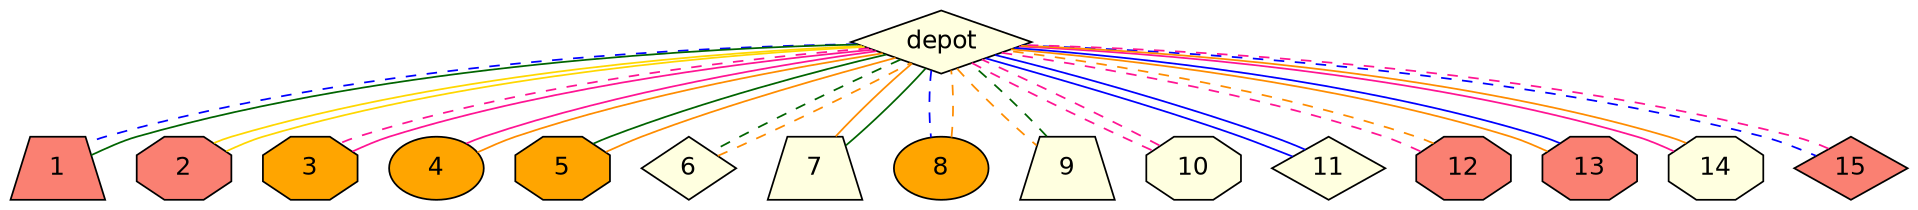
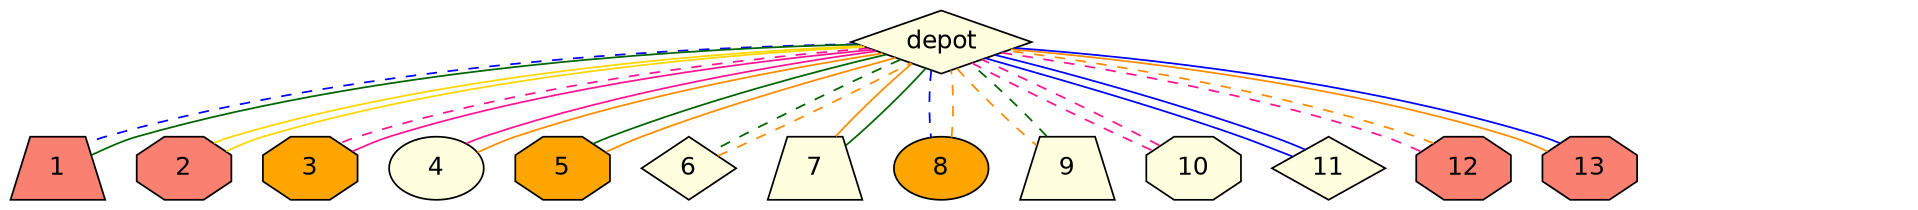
  graph {
    fontname="DejaVu Sans"
    node [fillcolor=lightyellow fontname="DejaVu Sans" shape=octagon style=filled]
    edge [color=darkorange fontname="DejaVu Sans" style=dashed]
    n1 [label=depot shape=diamond]
    1 [fillcolor=salmon shape=trapezium]
    2 [fillcolor=salmon]
    3 [fillcolor=orange]
-   4 [fillcolor=orange shape=ellipse]
+   4 [shape=ellipse]
    5 [fillcolor=orange]
    6 [shape=diamond]
    7 [shape=trapezium]
    8 [fillcolor=orange shape=ellipse]
    9 [shape=trapezium]
    10
    11 [shape=diamond]
    12 [fillcolor=salmon]
    13 [fillcolor=salmon]
-   14
-   15 [fillcolor=salmon shape=diamond]
    n1 -- 1 [color=blue]
    n1 -- 2 [color=gold style=""]
    n1 -- 3 [color=deeppink]
    n1 -- 4 [color=deeppink style=solid]
    n1 -- 5 [color=darkgreen style=solid]
    n1 -- 6 [color=darkgreen]
    n1 -- 7 [style=solid]
    n1 -- 8 [color=blue]
    n1 -- 9
    n1 -- 10 [color=deeppink]
    n1 -- 11 [color=blue style=solid]
    n1 -- 12 [color=deeppink]
    n1 -- 13 [style=solid]
-   n1 -- 14 [color=deeppink style=solid]
-   n1 -- 15 [color=blue]
    1 -- n1 [color=darkgreen style=solid]
    2 -- n1 [color=gold style=""]
    3 -- n1 [color=deeppink style=solid]
    4 -- n1 [style=solid]
    5 -- n1 [style=solid]
    6 -- n1
    7 -- n1 [color=darkgreen style=solid]
    8 -- n1
    9 -- n1 [color=darkgreen]
    10 -- n1 [color=deeppink]
    11 -- n1 [color=blue style=solid]
    12 -- n1
    13 -- n1 [color=blue style=solid]
-   14 -- n1 [style=solid]
-   15 -- n1 [color=deeppink]
  }
